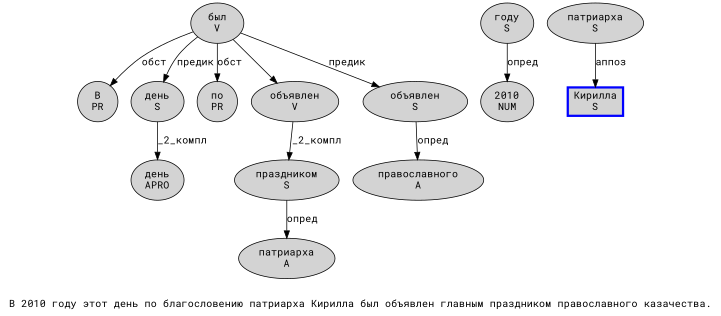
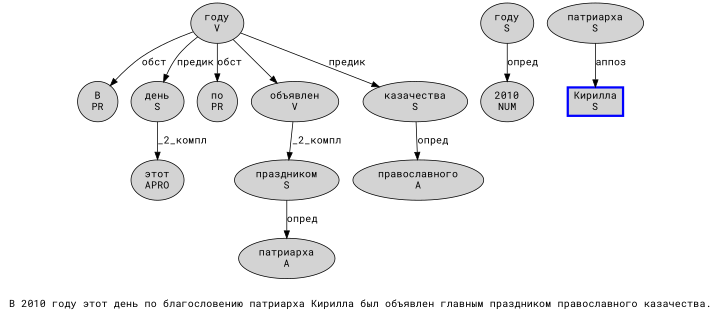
  digraph {
    fontname="Roboto Mono"
    label="В 2010 году этот день по благословению патриарха Кирилла был объявлен главным праздником православного казачества."
    node [fillcolor=lightgray fontname="Roboto Mono" penwidth=1 shape=ellipse style=filled]
    edge [fontname="Roboto Mono"]
    n1 [label="В\nPR"]
    n2 [label="году\nS"]
    n3 [label="2010\nNUM"]
-   n4 [label="день\nAPRO"]
+   n4 [label="этот\nAPRO"]
    n5 [label="день\nS"]
    n6 [label="по\nPR"]
    n7 [label="патриарха\nS"]
    n8 [color=blue label="Кирилла\nS" penwidth=3 shape=box]
-   n9 [label="был\nV"]
+   n9 [label="году\nV"]
    n10 [label="объявлен\nV"]
-   n11 [label="объявлен\nS"]
+   n11 [label="казачества\nS"]
    n12 [label="праздником\nS"]
    n13 [label="православного\nA"]
    n14 [label="патриарха\nA"]
    n2 -> n3 [label="опред"]
    n5 -> n4 [label="_2_компл"]
    n7 -> n8 [label="аппоз"]
    n9 -> n1 [label="обст"]
    n9 -> n5 [label="предик"]
    n9 -> n6 [label="обст"]
    n9 -> n10
    n9 -> n11 [label="предик"]
    n10 -> n12 [label="_2_компл"]
    n11 -> n13 [label="опред"]
    n12 -> n14 [label="опред"]
  }
